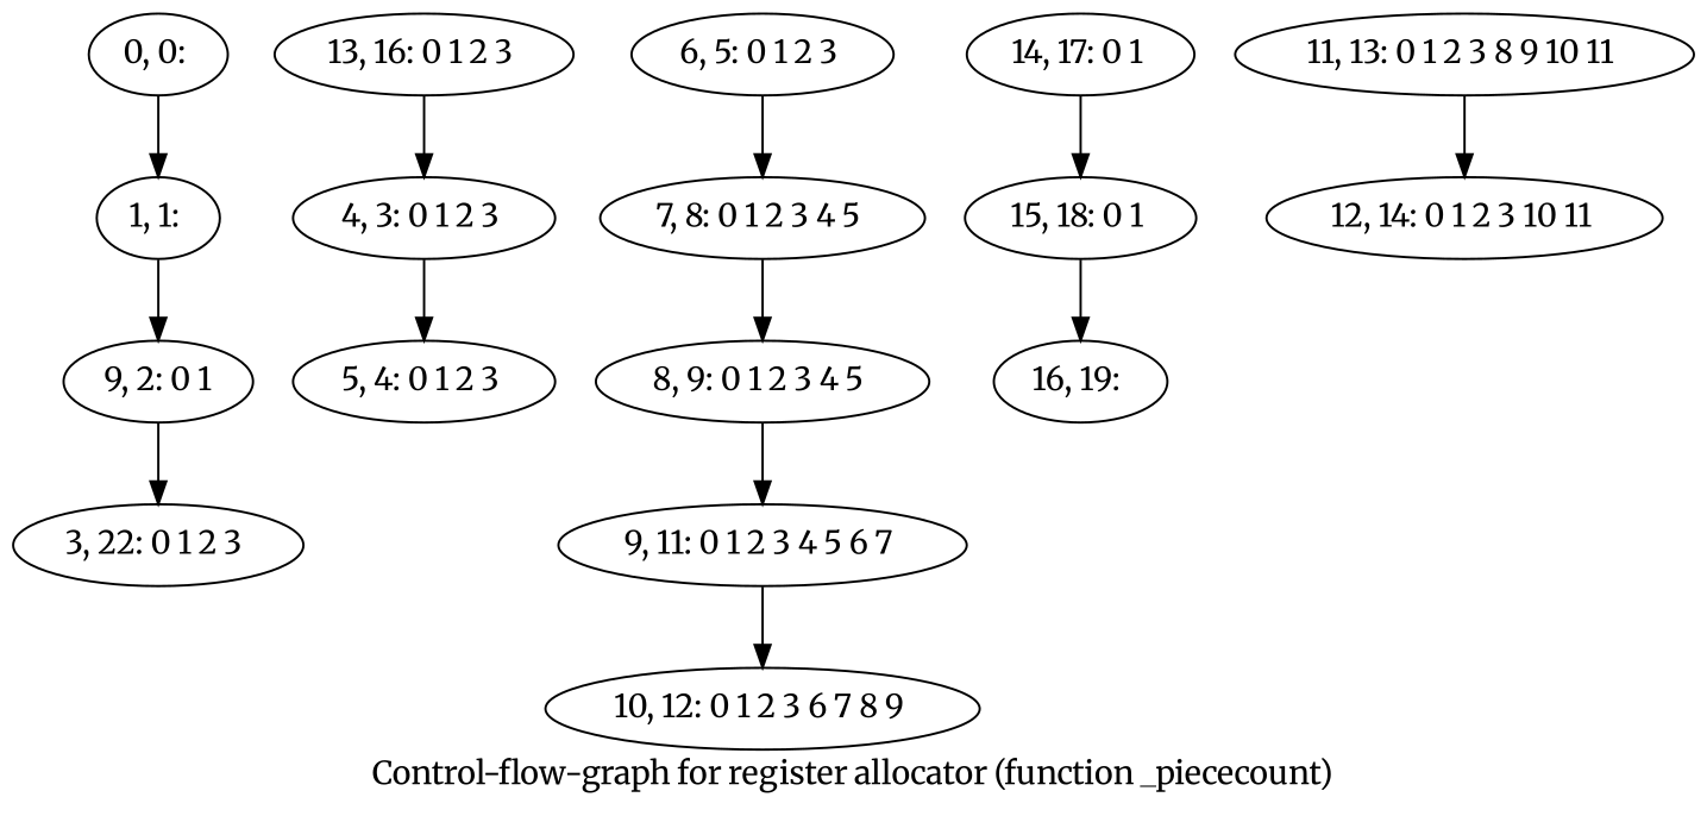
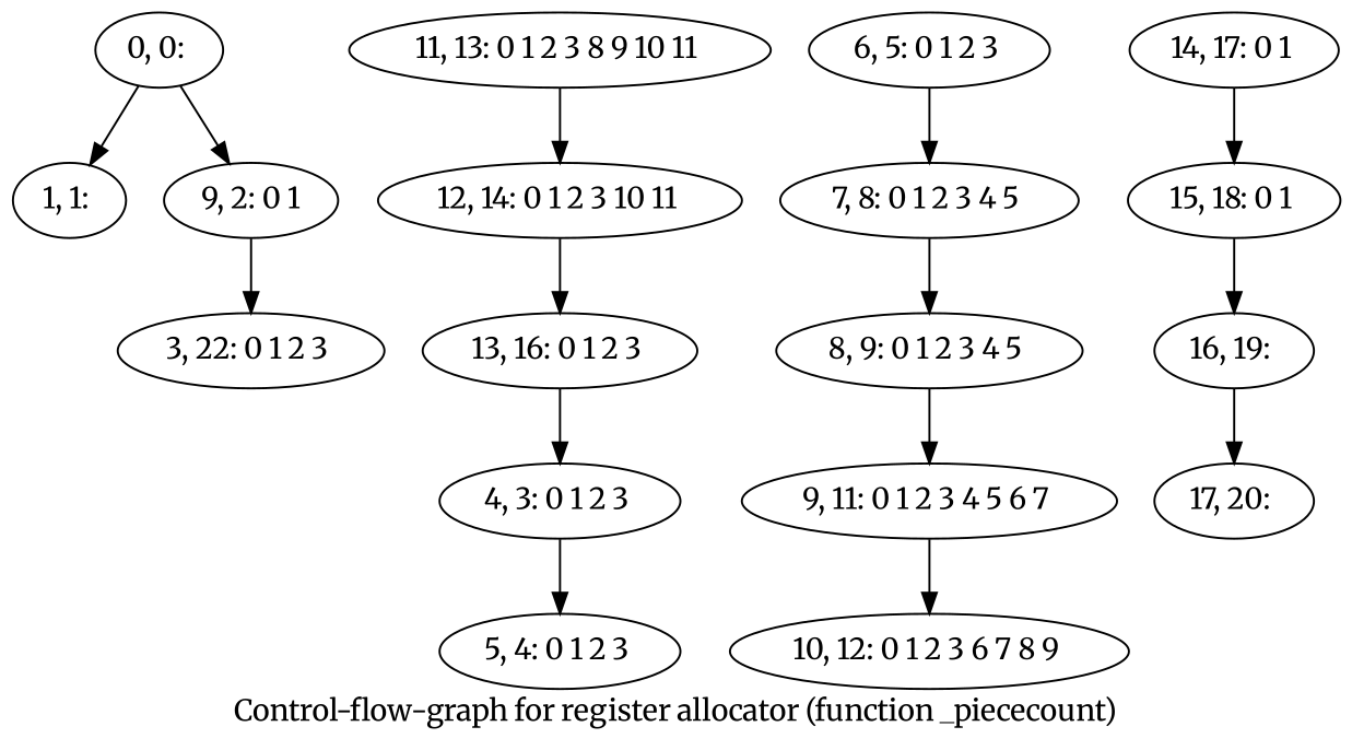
  digraph {
    fontname=Merriweather
    label="Control-flow-graph for register allocator (function _piececount)"
    node [fontname=Merriweather]
    edge [fontname=Merriweather]
    n1 [label="0, 0: "]
    n2 [label="1, 1: "]
    n3 [label="9, 2: 0 1"]
    n4 [label="3, 22: 0 1 2 3 "]
    n5 [label="4, 3: 0 1 2 3 "]
    n6 [label="5, 4: 0 1 2 3 "]
    n7 [label="6, 5: 0 1 2 3 "]
    n8 [label="7, 8: 0 1 2 3 4 5 "]
    n9 [label="8, 9: 0 1 2 3 4 5 "]
    n10 [label="14, 17: 0 1 "]
    n11 [label="15, 18: 0 1 "]
    n12 [label="9, 11: 0 1 2 3 4 5 6 7 "]
    n13 [label="10, 12: 0 1 2 3 6 7 8 9 "]
    n14 [label="11, 13: 0 1 2 3 8 9 10 11 "]
    n15 [label="12, 14: 0 1 2 3 10 11 "]
    n16 [label="13, 16: 0 1 2 3 "]
    n17 [label="16, 19: "]
+   n18 [label="17, 20: "]
    n1 -> n2
-   n2 -> n3
+   n1 -> n3
    n3 -> n4
    n5 -> n6
    n7 -> n8
    n8 -> n9
    n9 -> n12
    n10 -> n11
    n11 -> n17
    n12 -> n13
    n14 -> n15
+   n15 -> n16
    n16 -> n5
+   n17 -> n18
  }
